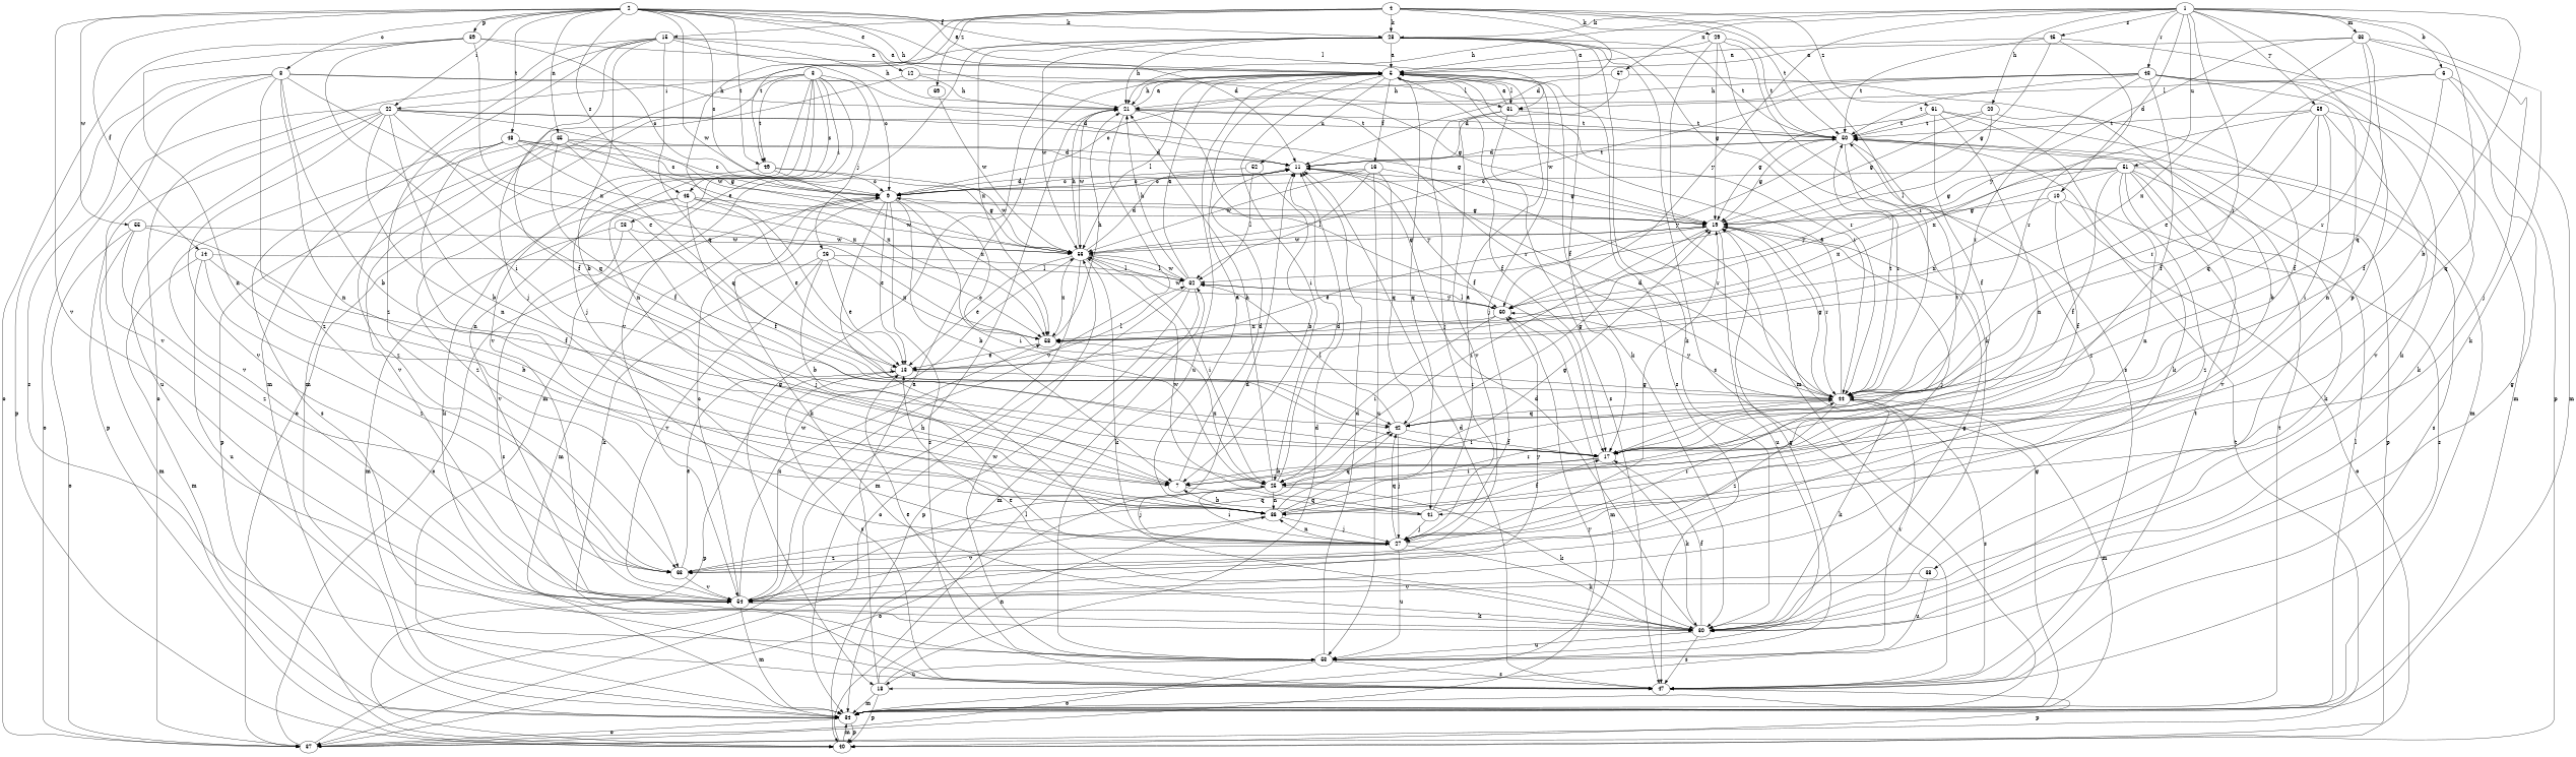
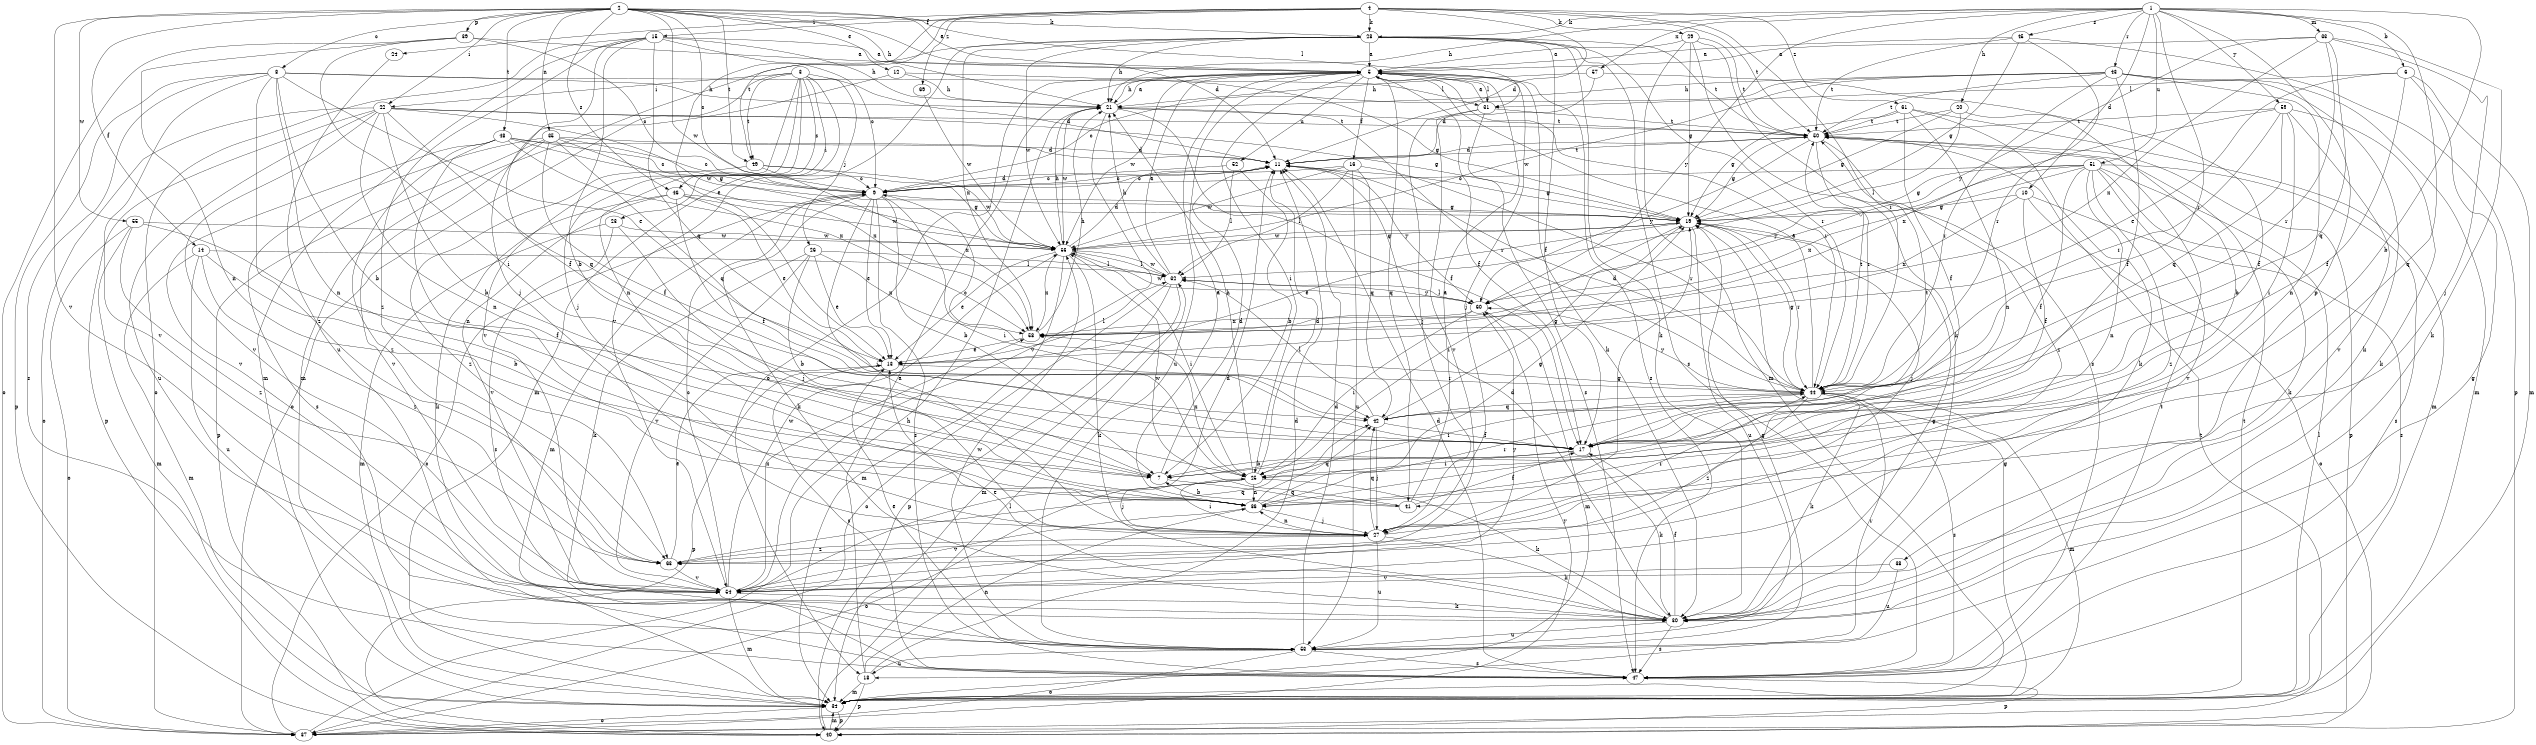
  strict digraph {
    2
    5
    21
    28
    31
    39
    8
    9
    14
    22
    11
    35
    48
    49
    54
    56
    12
    46
    55
    18
    41
    44
    17
    52
    16
    25
    30
    47
    53
    27
    50
    34
    58
    37
    36
    7
    63
    40
    13
    19
    32
    42
    60
    15
    29
    33
    45
    1
    6
    20
    43
    51
    10
    57
    59
    38
    26
    3
    23
    4
    61
+   24
    n63 [label=69]
    2 -> 5 [label=a]
    2 -> 21 [label=h]
    2 -> 28 [label=k]
    2 -> 31 [label=l]
    2 -> 39 [label=p]
    2 -> 8 [label=c]
    2 -> 9 [label=c]
    2 -> 14 [label=f]
    2 -> 22 [label=i]
    2 -> 11 [label=d]
    2 -> 35 [label=n]
    2 -> 48 [label=t]
    2 -> 49 [label=t]
    2 -> 54 [label=v]
    2 -> 56 [label=w]
    2 -> 12 [label=e]
    2 -> 46 [label=s]
    2 -> 55 [label=w]
    5 -> 21 [label=h]
    5 -> 31 [label=l]
-   5 -> 56 [label=l]
-   5 -> 18 [label=g]
+   5 -> 56 [label=w]
+   5 -> 18 [label=o]
    5 -> 41 [label=q]
    5 -> 44 [label=r]
    5 -> 17 [label=f]
    5 -> 52 [label=u]
    5 -> 16 [label=f]
    5 -> 25 [label=i]
    5 -> 30 [label=k]
    5 -> 47 [label=s]
    5 -> 53 [label=u]
    5 -> 27 [label=j]
    21 -> 5 [label=a]
    21 -> 54 [label=v]
    21 -> 56 [label=w]
    21 -> 44 [label=r]
    21 -> 17 [label=f]
    21 -> 50 [label=t]
    28 -> 5 [label=a]
    28 -> 21 [label=h]
    28 -> 54 [label=v]
    28 -> 56 [label=w]
    28 -> 44 [label=r]
    28 -> 17 [label=f]
    28 -> 30 [label=k]
    28 -> 47 [label=s]
    28 -> 50 [label=t]
    28 -> 34 [label=m]
    28 -> 58 [label=x]
    31 -> 5 [label=a]
    31 -> 54 [label=v]
    31 -> 47 [label=s]
    31 -> 27 [label=j]
    31 -> 50 [label=t]
    39 -> 5 [label=a]
    39 -> 9 [label=c]
    39 -> 25 [label=i]
-   39 -> 58 [label=x]
    39 -> 37 [label=o]
    39 -> 36 [label=n]
    8 -> 21 [label=h]
    8 -> 31 [label=l]
    8 -> 54 [label=v]
    8 -> 47 [label=s]
    8 -> 36 [label=n]
    8 -> 7 [label=b]
    8 -> 63 [label=z]
    8 -> 40 [label=p]
    8 -> 13 [label=e]
    9 -> 11 [label=d]
    9 -> 25 [label=i]
    9 -> 30 [label=k]
    9 -> 47 [label=s]
    9 -> 27 [label=j]
    9 -> 34 [label=m]
    9 -> 7 [label=b]
    9 -> 13 [label=e]
    9 -> 19 [label=g]
    14 -> 53 [label=u]
    14 -> 34 [label=m]
    14 -> 7 [label=b]
    14 -> 63 [label=z]
    14 -> 32 [label=l]
    22 -> 54 [label=v]
    22 -> 56 [label=w]
    22 -> 53 [label=u]
    22 -> 50 [label=t]
    22 -> 37 [label=o]
    22 -> 36 [label=n]
    22 -> 7 [label=b]
    22 -> 40 [label=p]
    22 -> 19 [label=g]
    22 -> 42 [label=q]
    11 -> 9 [label=c]
    11 -> 50 [label=t]
    11 -> 19 [label=g]
    11 -> 60 [label=y]
    35 -> 9 [label=c]
    35 -> 11 [label=d]
    35 -> 54 [label=v]
    35 -> 17 [label=f]
    35 -> 47 [label=s]
    35 -> 58 [label=x]
    35 -> 40 [label=p]
    35 -> 42 [label=q]
    48 -> 9 [label=c]
    48 -> 11 [label=d]
    48 -> 54 [label=v]
    48 -> 58 [label=x]
    48 -> 36 [label=n]
    48 -> 63 [label=z]
    48 -> 19 [label=g]
    49 -> 9 [label=c]
    49 -> 56 [label=w]
    49 -> 58 [label=x]
    49 -> 63 [label=z]
    54 -> 9 [label=c]
    54 -> 11 [label=d]
    54 -> 56 [label=w]
    54 -> 30 [label=k]
    54 -> 34 [label=m]
    54 -> 58 [label=x]
    54 -> 60 [label=y]
    56 -> 21 [label=h]
    56 -> 11 [label=d]
    56 -> 25 [label=i]
    56 -> 30 [label=k]
    56 -> 34 [label=m]
    56 -> 58 [label=x]
    56 -> 13 [label=e]
    56 -> 19 [label=g]
    56 -> 32 [label=l]
    12 -> 21 [label=h]
    12 -> 17 [label=f]
    12 -> 19 [label=g]
    46 -> 54 [label=v]
    46 -> 56 [label=w]
    46 -> 17 [label=f]
    46 -> 30 [label=k]
    46 -> 13 [label=e]
    46 -> 19 [label=g]
    55 -> 56 [label=w]
    55 -> 17 [label=f]
    55 -> 34 [label=m]
    55 -> 37 [label=o]
    55 -> 63 [label=z]
    18 -> 5 [label=a]
    18 -> 11 [label=d]
    18 -> 34 [label=m]
    18 -> 36 [label=n]
    18 -> 40 [label=p]
    41 -> 5 [label=a]
    41 -> 56 [label=w]
    41 -> 17 [label=f]
-   41 -> 27 [label=j]
    41 -> 7 [label=b]
    44 -> 5 [label=a]
    44 -> 9 [label=c]
    44 -> 11 [label=d]
    44 -> 25 [label=i]
    44 -> 30 [label=k]
    44 -> 47 [label=s]
    44 -> 50 [label=t]
    44 -> 34 [label=m]
    44 -> 63 [label=z]
    44 -> 19 [label=g]
    44 -> 42 [label=q]
    44 -> 60 [label=y]
    17 -> 25 [label=i]
    17 -> 30 [label=k]
    17 -> 50 [label=t]
    17 -> 7 [label=b]
    52 -> 9 [label=c]
    52 -> 7 [label=b]
    52 -> 32 [label=l]
    16 -> 9 [label=c]
    16 -> 56 [label=w]
    16 -> 44 [label=r]
    16 -> 53 [label=u]
    16 -> 32 [label=l]
    16 -> 42 [label=q]
    25 -> 21 [label=h]
    25 -> 11 [label=d]
    25 -> 30 [label=k]
    25 -> 27 [label=j]
    25 -> 58 [label=x]
    25 -> 37 [label=o]
    25 -> 36 [label=n]
    30 -> 11 [label=d]
    30 -> 17 [label=f]
    30 -> 47 [label=s]
    30 -> 53 [label=u]
    30 -> 13 [label=e]
    30 -> 19 [label=g]
    47 -> 11 [label=d]
    47 -> 50 [label=t]
    47 -> 40 [label=p]
    53 -> 11 [label=d]
    53 -> 56 [label=w]
    53 -> 18 [label=u]
    53 -> 44 [label=r]
    53 -> 47 [label=s]
    53 -> 37 [label=o]
    53 -> 13 [label=e]
    53 -> 19 [label=g]
    27 -> 44 [label=r]
    27 -> 25 [label=i]
    27 -> 30 [label=k]
    27 -> 53 [label=u]
    27 -> 36 [label=n]
    27 -> 63 [label=z]
    27 -> 19 [label=g]
    27 -> 42 [label=q]
    50 -> 11 [label=d]
    50 -> 44 [label=r]
    50 -> 63 [label=z]
    50 -> 40 [label=p]
    50 -> 19 [label=g]
    50 -> 60 [label=y]
    34 -> 50 [label=t]
    34 -> 37 [label=o]
    34 -> 40 [label=p]
    34 -> 19 [label=g]
    58 -> 21 [label=h]
    58 -> 13 [label=e]
    37 -> 21 [label=h]
    37 -> 9 [label=c]
    37 -> 50 [label=t]
    37 -> 60 [label=y]
    36 -> 5 [label=a]
    36 -> 54 [label=v]
    36 -> 44 [label=r]
    36 -> 27 [label=j]
    36 -> 19 [label=g]
    36 -> 42 [label=q]
    7 -> 11 [label=d]
    7 -> 41 [label=q]
    63 -> 54 [label=v]
    63 -> 13 [label=e]
    63 -> 42 [label=q]
    40 -> 34 [label=m]
    40 -> 32 [label=l]
    13 -> 44 [label=r]
    13 -> 47 [label=s]
    13 -> 40 [label=p]
    13 -> 32 [label=l]
    19 -> 56 [label=w]
    19 -> 44 [label=r]
    19 -> 25 [label=i]
    19 -> 53 [label=u]
    19 -> 27 [label=j]
    19 -> 13 [label=e]
    32 -> 5 [label=a]
    32 -> 21 [label=h]
    32 -> 56 [label=w]
    32 -> 34 [label=m]
    32 -> 37 [label=o]
    32 -> 40 [label=p]
    32 -> 60 [label=y]
    42 -> 17 [label=f]
    42 -> 27 [label=j]
    42 -> 19 [label=g]
    42 -> 32 [label=l]
    60 -> 56 [label=w]
    60 -> 25 [label=i]
    60 -> 34 [label=m]
    60 -> 58 [label=x]
    60 -> 32 [label=l]
    15 -> 5 [label=a]
    15 -> 21 [label=h]
    15 -> 9 [label=c]
    15 -> 27 [label=j]
    15 -> 34 [label=m]
    15 -> 37 [label=o]
    15 -> 7 [label=b]
    15 -> 63 [label=z]
    15 -> 42 [label=q]
    29 -> 5 [label=a]
    29 -> 30 [label=k]
    29 -> 47 [label=s]
    29 -> 50 [label=t]
    29 -> 34 [label=m]
    29 -> 19 [label=g]
    33 -> 5 [label=a]
    33 -> 44 [label=r]
    33 -> 30 [label=k]
    33 -> 27 [label=j]
    33 -> 58 [label=x]
    33 -> 42 [label=q]
    33 -> 60 [label=y]
    45 -> 5 [label=a]
    45 -> 44 [label=r]
    45 -> 50 [label=t]
    45 -> 40 [label=p]
    45 -> 19 [label=g]
    1 -> 21 [label=h]
    1 -> 28 [label=k]
    1 -> 41 [label=q]
    1 -> 44 [label=r]
    1 -> 7 [label=b]
    1 -> 60 [label=y]
    1 -> 33 [label=m]
    1 -> 45 [label=s]
    1 -> 6 [label=b]
    1 -> 20 [label=h]
    1 -> 43 [label=r]
    1 -> 51 [label=u]
    1 -> 10 [label=d]
    1 -> 57 [label=x]
    1 -> 59 [label=y]
    1 -> 38 [label=p]
    6 -> 31 [label=l]
    6 -> 18 [label=g]
    6 -> 17 [label=f]
    6 -> 34 [label=m]
    6 -> 13 [label=e]
    20 -> 50 [label=t]
    20 -> 7 [label=b]
    20 -> 19 [label=g]
    20 -> 32 [label=l]
    43 -> 21 [label=h]
    43 -> 9 [label=c]
    43 -> 56 [label=w]
    43 -> 44 [label=r]
    43 -> 17 [label=f]
    43 -> 30 [label=k]
    43 -> 50 [label=t]
    43 -> 34 [label=m]
    43 -> 36 [label=n]
    51 -> 9 [label=c]
    51 -> 54 [label=v]
    51 -> 17 [label=f]
    51 -> 30 [label=k]
    51 -> 47 [label=s]
    51 -> 34 [label=l]
    51 -> 58 [label=x]
    51 -> 36 [label=n]
    51 -> 63 [label=z]
    51 -> 19 [label=g]
    51 -> 60 [label=y]
    10 -> 17 [label=f]
    10 -> 47 [label=s]
    10 -> 58 [label=x]
    10 -> 37 [label=o]
    10 -> 19 [label=g]
    57 -> 21 [label=h]
    57 -> 11 [label=d]
    57 -> 17 [label=f]
    59 -> 54 [label=v]
    59 -> 44 [label=r]
    59 -> 25 [label=i]
    59 -> 30 [label=k]
    59 -> 50 [label=t]
    59 -> 58 [label=x]
    59 -> 42 [label=q]
    38 -> 54 [label=v]
    38 -> 53 [label=u]
    26 -> 54 [label=v]
    26 -> 30 [label=k]
    26 -> 58 [label=x]
    26 -> 7 [label=b]
    26 -> 13 [label=e]
    26 -> 32 [label=l]
    3 -> 22 [label=i]
    3 -> 11 [label=d]
    3 -> 49 [label=t]
    3 -> 54 [label=v]
    3 -> 46 [label=s]
    3 -> 27 [label=j]
    3 -> 34 [label=m]
    3 -> 37 [label=o]
    3 -> 36 [label=n]
    3 -> 26 [label=j]
    3 -> 23 [label=i]
    23 -> 56 [label=w]
    23 -> 47 [label=s]
    23 -> 27 [label=j]
    23 -> 34 [label=m]
    4 -> 28 [label=k]
    4 -> 11 [label=d]
    4 -> 49 [label=t]
    4 -> 44 [label=r]
    4 -> 50 [label=t]
    4 -> 13 [label=e]
    4 -> 15 [label=f]
    4 -> 29 [label=k]
    4 -> 61 [label=z]
+   4 -> 24 [label=i]
    4 -> n63 [label=z]
    61 -> 17 [label=f]
    61 -> 30 [label=k]
    61 -> 50 [label=t]
    61 -> 34 [label=m]
    61 -> 36 [label=n]
    61 -> 19 [label=g]
+   24 -> 53 [label=u]
    n63 -> 56 [label=w]
  }
